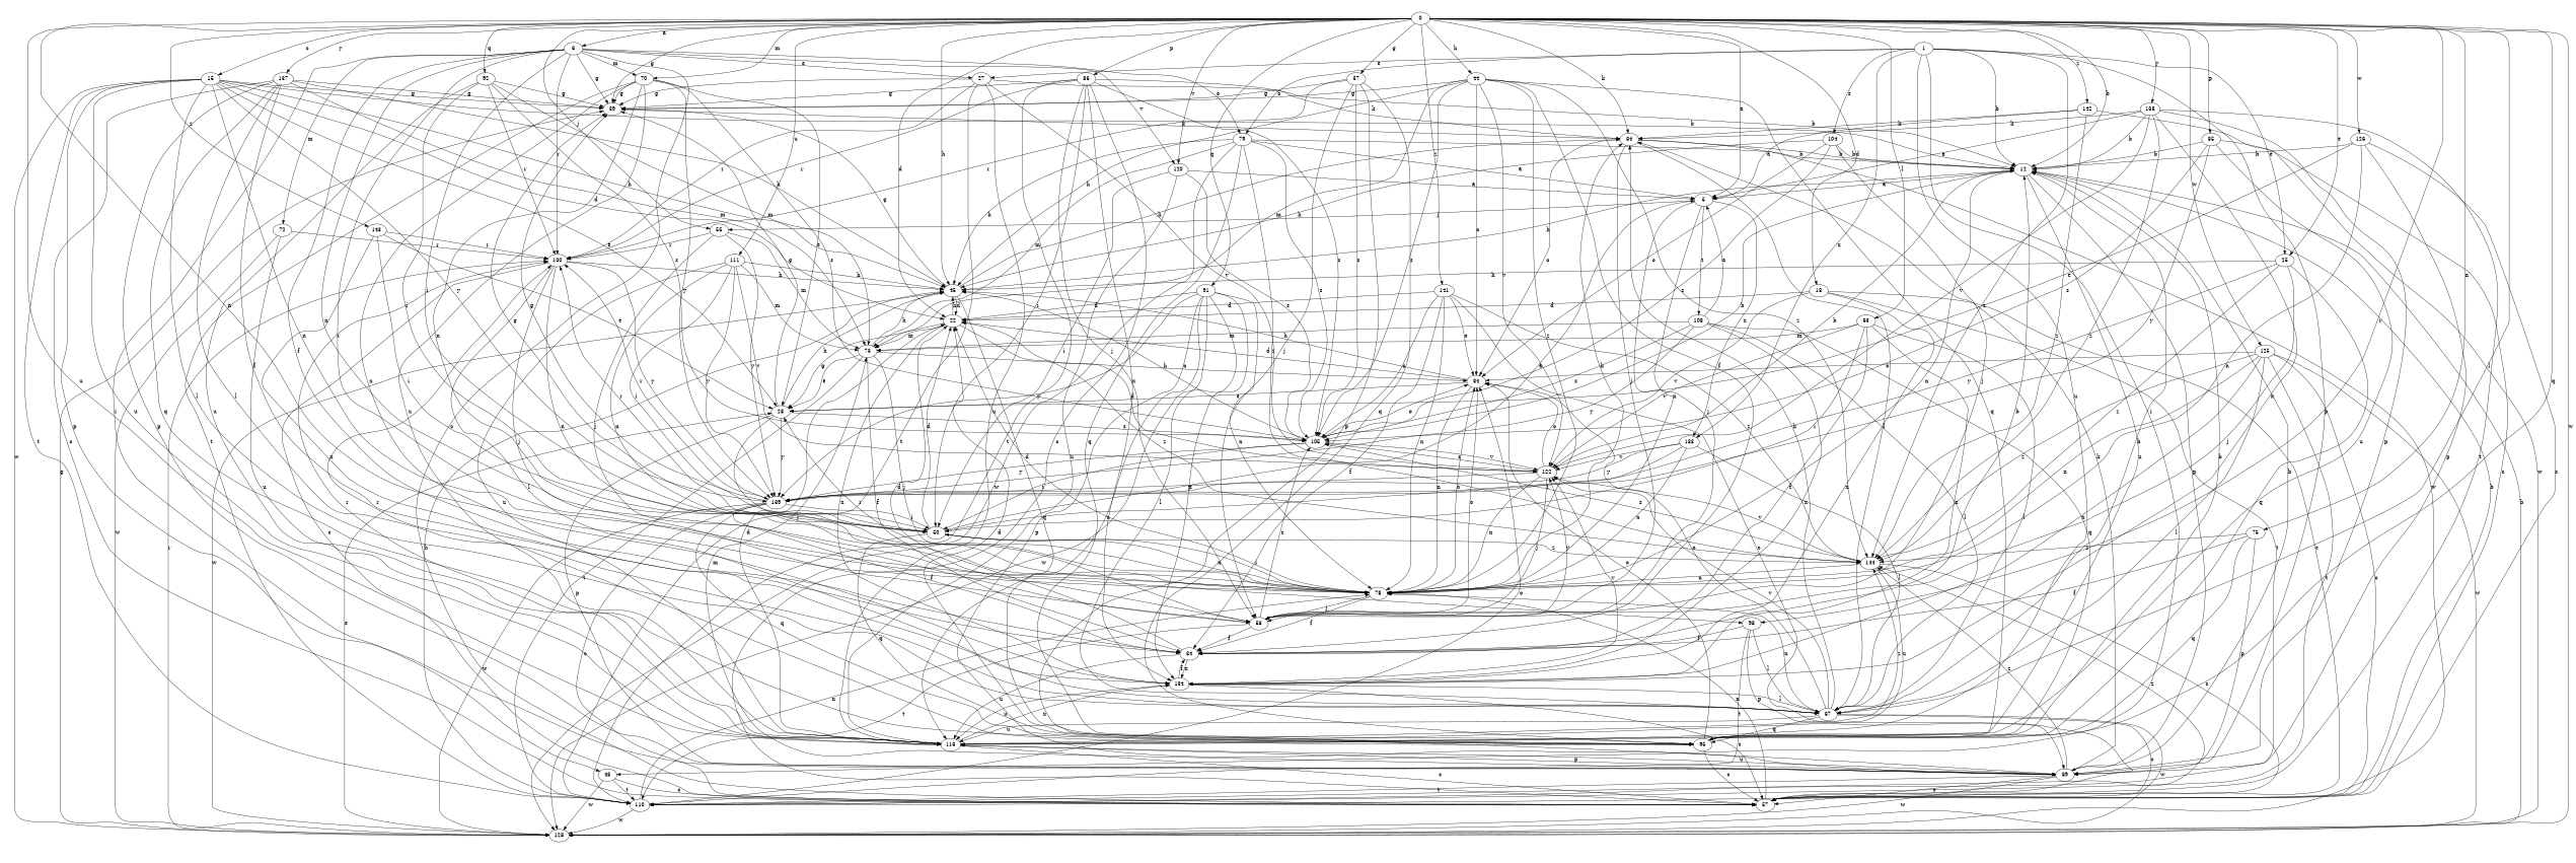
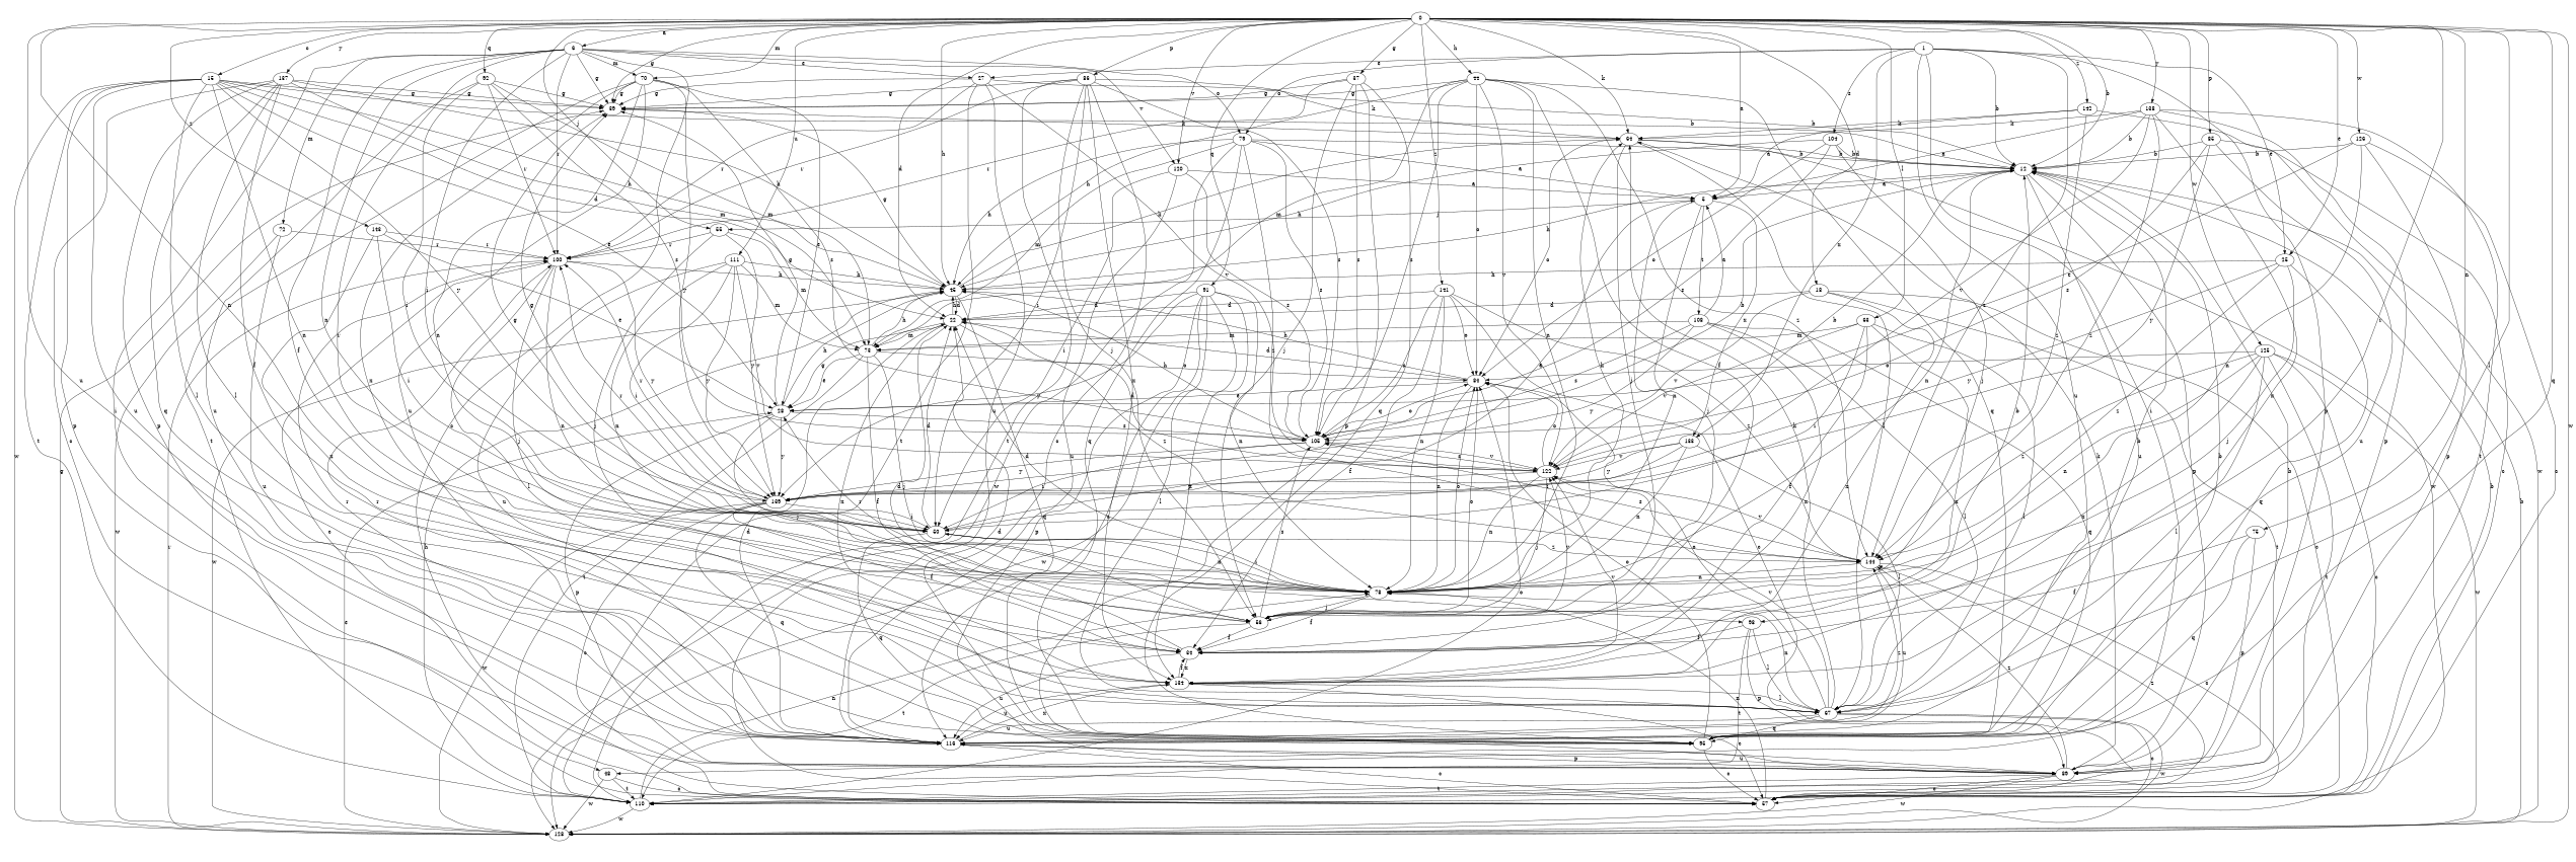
  strict digraph {
    n1 [label=6]
    0
    5
    12
    15
    18
    22
    25
    37
    39
    44
    45
    55
    n14 [label=64]
    63
    67
    70
    75
    78
    85
    86
    91
    92
    95
    98
    111
    116
    120
    125
    126
    128
    137
    138
    141
    142
    143
    27
    48
    79
    n40 [label=57]
    34
    50
    72
    100
    133
    56
    108
    89
    28
    110
    139
    122
    134
    144
    73
    105
    84
    1
    104
    n1 -> 39 [label=g]
    n1 -> 70 [label=m]
    n1 -> 78 [label=n]
    n1 -> 98 [label=r]
    n1 -> 120 [label=v]
    n1 -> 27 [label=e]
    n1 -> 48 [label=i]
    n1 -> 79 [label=o]
    n1 -> n40 [label=c]
    n1 -> 34 [label=f]
    n1 -> 50 [label=i]
    n1 -> 72 [label=m]
    n1 -> 100 [label=r]
    0 -> n1 [label=a]
    0 -> 5 [label=a]
    0 -> 12 [label=b]
    0 -> 15 [label=c]
    0 -> 18 [label=d]
    0 -> 22 [label=d]
    0 -> 25 [label=e]
    0 -> 37 [label=g]
    0 -> 39 [label=g]
    0 -> 44 [label=h]
    0 -> 45 [label=h]
    0 -> 55 [label=j]
    0 -> n14 [label=k]
    0 -> 63 [label=l]
    0 -> 67 [label=l]
    0 -> 70 [label=m]
    0 -> 75 [label=n]
    0 -> 78 [label=n]
    0 -> 85 [label=p]
    0 -> 86 [label=p]
    0 -> 91 [label=q]
    0 -> 92 [label=q]
    0 -> 95 [label=q]
    0 -> 98 [label=r]
    0 -> 111 [label=u]
    0 -> 116 [label=u]
    0 -> 120 [label=v]
    0 -> 125 [label=w]
    0 -> 126 [label=w]
    0 -> 128 [label=w]
    0 -> 137 [label=y]
    0 -> 138 [label=y]
    0 -> 141 [label=z]
    0 -> 142 [label=z]
    0 -> 143 [label=z]
    5 -> 55 [label=j]
    5 -> 78 [label=n]
    5 -> 133 [label=x]
    5 -> 56 [label=j]
    5 -> 108 [label=t]
    12 -> 5 [label=a]
    12 -> 45 [label=h]
    12 -> 78 [label=n]
    12 -> 116 [label=u]
    12 -> 89 [label=p]
    15 -> 12 [label=b]
    15 -> 22 [label=d]
    15 -> 39 [label=g]
    15 -> 45 [label=h]
    15 -> 67 [label=l]
    15 -> 78 [label=n]
    15 -> 116 [label=u]
    15 -> 128 [label=w]
    15 -> 89 [label=p]
    15 -> 28 [label=e]
    15 -> 110 [label=t]
    15 -> 139 [label=y]
    18 -> 22 [label=d]
    18 -> n40 [label=c]
    18 -> 110 [label=t]
    18 -> 122 [label=v]
    18 -> 134 [label=x]
    22 -> 45 [label=h]
    22 -> 28 [label=g]
    22 -> 134 [label=x]
    22 -> 144 [label=z]
    22 -> 73 [label=m]
    25 -> 45 [label=h]
    25 -> 95 [label=q]
    25 -> 56 [label=j]
    25 -> 139 [label=y]
    25 -> 144 [label=z]
    37 -> 39 [label=g]
    37 -> 95 [label=q]
    37 -> 100 [label=r]
    37 -> 56 [label=j]
    37 -> 89 [label=p]
    37 -> 105 [label=s]
    39 -> n14 [label=k]
    44 -> 39 [label=g]
    44 -> 45 [label=h]
-   44 -> 78 [label=z]
+   44 -> 78 [label=n]
    44 -> 95 [label=q]
    44 -> 34 [label=f]
    44 -> 122 [label=v]
    44 -> 144 [label=z]
    44 -> 73 [label=m]
    44 -> 105 [label=s]
    44 -> 84 [label=o]
    45 -> 22 [label=d]
    45 -> 39 [label=g]
    45 -> n14 [label=k]
    45 -> 95 [label=q]
    45 -> 128 [label=w]
    55 -> 100 [label=r]
    55 -> 56 [label=j]
    55 -> 139 [label=y]
    55 -> 73 [label=m]
    n14 -> 12 [label=b]
    n14 -> 67 [label=l]
    n14 -> 128 [label=w]
    n14 -> 56 [label=j]
    n14 -> 84 [label=o]
    63 -> 67 [label=l]
    63 -> 34 [label=f]
    63 -> 50 [label=i]
    63 -> 122 [label=v]
    63 -> 134 [label=x]
    63 -> 73 [label=m]
    67 -> 12 [label=b]
    67 -> n14 [label=k]
    67 -> 78 [label=n]
    67 -> 95 [label=q]
    67 -> 116 [label=u]
    67 -> 128 [label=w]
    67 -> n40 [label=c]
    67 -> 122 [label=v]
    67 -> 84 [label=o]
    70 -> 39 [label=g]
    70 -> 78 [label=n]
    70 -> 116 [label=u]
    70 -> 28 [label=e]
    70 -> 110 [label=t]
    70 -> 139 [label=y]
    70 -> 134 [label=x]
    70 -> 105 [label=s]
    75 -> 95 [label=q]
    75 -> 34 [label=f]
    75 -> 89 [label=p]
-   75 -> 144 [label=z]
    78 -> 22 [label=d]
    78 -> n14 [label=k]
    78 -> 34 [label=f]
    78 -> 50 [label=i]
    78 -> 56 [label=j]
    78 -> 28 [label=r]
    78 -> 84 [label=o]
    85 -> 12 [label=b]
    85 -> 116 [label=u]
    85 -> n40 [label=c]
    85 -> 139 [label=y]
    85 -> 105 [label=s]
    86 -> 39 [label=g]
    86 -> n14 [label=k]
    86 -> n40 [label=c]
    86 -> 50 [label=i]
    86 -> 100 [label=r]
    86 -> 56 [label=j]
    86 -> 110 [label=t]
    86 -> 134 [label=x]
    86 -> 105 [label=s]
    91 -> 22 [label=d]
    91 -> 67 [label=l]
    91 -> 78 [label=n]
    91 -> 116 [label=u]
    91 -> 128 [label=w]
    91 -> 89 [label=p]
    91 -> 139 [label=y]
    91 -> 134 [label=x]
    92 -> 39 [label=g]
    92 -> 116 [label=u]
    92 -> 50 [label=i]
    92 -> 100 [label=r]
    92 -> 73 [label=m]
    92 -> 105 [label=s]
    95 -> 12 [label=b]
    95 -> 22 [label=d]
    95 -> n40 [label=c]
    95 -> 100 [label=r]
    95 -> 84 [label=o]
    98 -> 67 [label=l]
    98 -> 34 [label=f]
    98 -> 89 [label=p]
    98 -> 110 [label=t]
    111 -> 45 [label=h]
    111 -> 78 [label=n]
    111 -> 116 [label=u]
    111 -> 50 [label=i]
    111 -> 139 [label=y]
    111 -> 122 [label=v]
    111 -> 73 [label=m]
    116 -> 22 [label=d]
    116 -> n40 [label=c]
    116 -> 100 [label=r]
    116 -> 89 [label=p]
    116 -> 134 [label=x]
    116 -> 144 [label=z]
    120 -> 5 [label=a]
    120 -> 116 [label=u]
    120 -> 50 [label=i]
    120 -> 105 [label=s]
    125 -> 67 [label=l]
    125 -> 78 [label=n]
    125 -> 128 [label=w]
    125 -> n40 [label=c]
    125 -> 110 [label=t]
    125 -> 134 [label=x]
    125 -> 144 [label=z]
    125 -> 84 [label=o]
    126 -> 12 [label=b]
    126 -> 78 [label=n]
    126 -> n40 [label=c]
    126 -> 89 [label=p]
    126 -> 28 [label=e]
    128 -> 12 [label=b]
    128 -> 39 [label=g]
    128 -> 100 [label=r]
    128 -> 28 [label=e]
    137 -> 39 [label=g]
    137 -> 45 [label=h]
    137 -> 67 [label=l]
    137 -> 95 [label=q]
    137 -> n40 [label=c]
    137 -> 34 [label=f]
    137 -> 89 [label=p]
    137 -> 73 [label=m]
    138 -> 5 [label=a]
    138 -> 12 [label=b]
    138 -> n14 [label=k]
    138 -> 89 [label=p]
    138 -> 110 [label=t]
    138 -> 122 [label=v]
    138 -> 134 [label=x]
    138 -> 144 [label=z]
    141 -> 22 [label=d]
    141 -> 78 [label=n]
    141 -> n40 [label=c]
    141 -> 34 [label=f]
    141 -> 144 [label=z]
    141 -> 105 [label=s]
    141 -> 84 [label=o]
    142 -> 5 [label=a]
    142 -> n14 [label=k]
    142 -> 128 [label=w]
    142 -> 144 [label=z]
    143 -> 50 [label=i]
    143 -> 100 [label=r]
    143 -> 28 [label=e]
    143 -> 134 [label=x]
    27 -> 12 [label=b]
    27 -> 39 [label=g]
    27 -> 116 [label=u]
    27 -> 100 [label=r]
    27 -> 110 [label=t]
    27 -> 122 [label=v]
    48 -> 128 [label=w]
    48 -> n40 [label=c]
    48 -> 110 [label=t]
    79 -> 5 [label=a]
    79 -> 12 [label=b]
    79 -> 45 [label=h]
    79 -> 95 [label=q]
    79 -> 128 [label=w]
    79 -> 144 [label=z]
    79 -> 73 [label=m]
    79 -> 105 [label=s]
    n40 -> 12 [label=b]
    n40 -> 78 [label=n]
    34 -> 12 [label=b]
    34 -> 22 [label=d]
    34 -> 116 [label=u]
    34 -> 134 [label=x]
    50 -> 5 [label=a]
    50 -> 22 [label=d]
    50 -> 39 [label=g]
    50 -> 78 [label=n]
    50 -> 95 [label=q]
    50 -> 100 [label=r]
    50 -> 144 [label=z]
    72 -> 116 [label=u]
    72 -> 128 [label=w]
    72 -> 100 [label=r]
    100 -> 45 [label=h]
    100 -> 67 [label=l]
    100 -> 78 [label=n]
    100 -> n40 [label=c]
    100 -> 56 [label=j]
    100 -> 139 [label=y]
    133 -> 67 [label=l]
    133 -> 78 [label=n]
    133 -> 50 [label=i]
    133 -> 139 [label=y]
    133 -> 122 [label=v]
    56 -> 34 [label=f]
    56 -> 110 [label=t]
    56 -> 122 [label=v]
    56 -> 105 [label=s]
    56 -> 84 [label=o]
    108 -> 5 [label=a]
    108 -> 67 [label=l]
    108 -> 95 [label=q]
    108 -> 139 [label=y]
    108 -> 134 [label=x]
    108 -> 73 [label=m]
    108 -> 105 [label=s]
    89 -> 12 [label=b]
    89 -> n14 [label=k]
    89 -> 116 [label=u]
    89 -> 128 [label=w]
    89 -> n40 [label=c]
    89 -> 110 [label=t]
    89 -> 144 [label=z]
-   89 -> 73 [label=m]
    28 -> 39 [label=g]
    28 -> 45 [label=h]
    28 -> 56 [label=j]
    28 -> 89 [label=p]
    28 -> 139 [label=y]
    28 -> 105 [label=s]
    110 -> 45 [label=h]
    110 -> 78 [label=n]
    110 -> 128 [label=w]
    110 -> 144 [label=z]
    110 -> 84 [label=o]
    139 -> 39 [label=g]
    139 -> 95 [label=q]
    139 -> 128 [label=w]
    139 -> n40 [label=c]
    139 -> 34 [label=f]
    139 -> 50 [label=i]
    139 -> 100 [label=r]
    122 -> 12 [label=b]
    122 -> 22 [label=d]
    122 -> 78 [label=n]
    122 -> 56 [label=j]
    122 -> 139 [label=y]
    122 -> 105 [label=s]
    122 -> 84 [label=o]
    134 -> 67 [label=l]
    134 -> 116 [label=u]
    134 -> n40 [label=c]
    134 -> 34 [label=f]
    134 -> 122 [label=v]
    144 -> 78 [label=n]
    144 -> 116 [label=u]
    144 -> n40 [label=c]
    144 -> 122 [label=v]
    144 -> 105 [label=s]
    73 -> 45 [label=h]
    73 -> 34 [label=f]
    73 -> 56 [label=j]
    73 -> 28 [label=e]
    73 -> 110 [label=t]
    73 -> 84 [label=o]
    105 -> 12 [label=b]
    105 -> 45 [label=h]
    105 -> 50 [label=i]
    105 -> 139 [label=y]
    105 -> 122 [label=v]
    105 -> 84 [label=o]
    84 -> 22 [label=d]
    84 -> 45 [label=h]
    84 -> 78 [label=n]
    84 -> 28 [label=e]
    1 -> 12 [label=b]
    1 -> 25 [label=e]
    1 -> 116 [label=u]
    1 -> 27 [label=e]
    1 -> 48 [label=i]
    1 -> 79 [label=o]
    1 -> 133 [label=x]
    1 -> 89 [label=p]
    1 -> 144 [label=z]
    1 -> 104 [label=s]
    104 -> 12 [label=b]
    104 -> 45 [label=h]
    104 -> 56 [label=j]
    104 -> 105 [label=s]
    104 -> 84 [label=o]
  }
